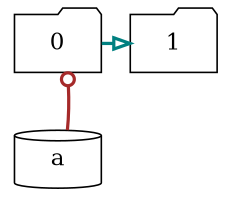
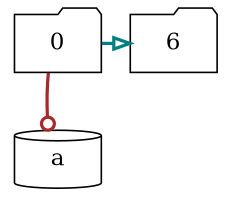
  digraph {
    rankdir=TB
    node [shape=folder]
    edge [style=bold]
-   n1 [label=1]
+   n1 [label=6]
    n2 [label=0]
    n3 [label=a shape=cylinder]
    subgraph sub_1 {
      rank=same
      n1
      n2
    }
    subgraph sub_2 {
      rank=same
      n3
    }
    n2 -> n1 [arrowhead=onormal color=teal]
-   n3 -> n2 [arrowhead=odot color=brown]
+   n2 -> n3 [arrowhead=odot color=brown]
  }
